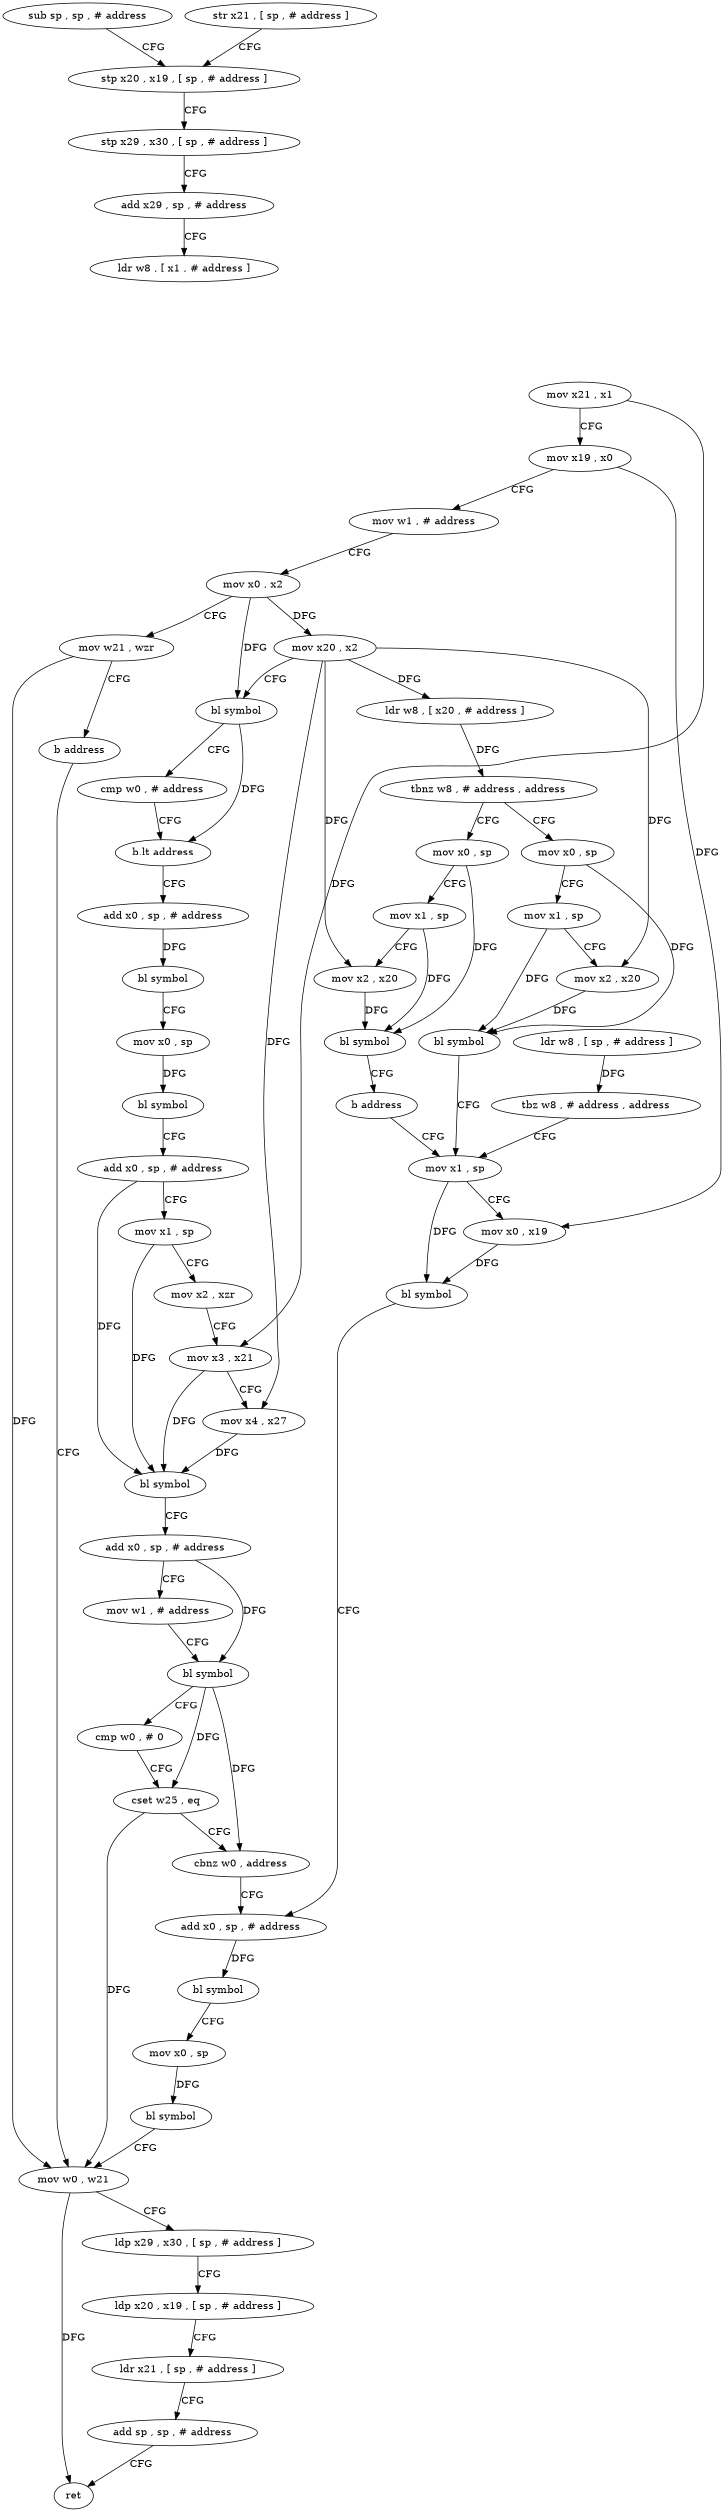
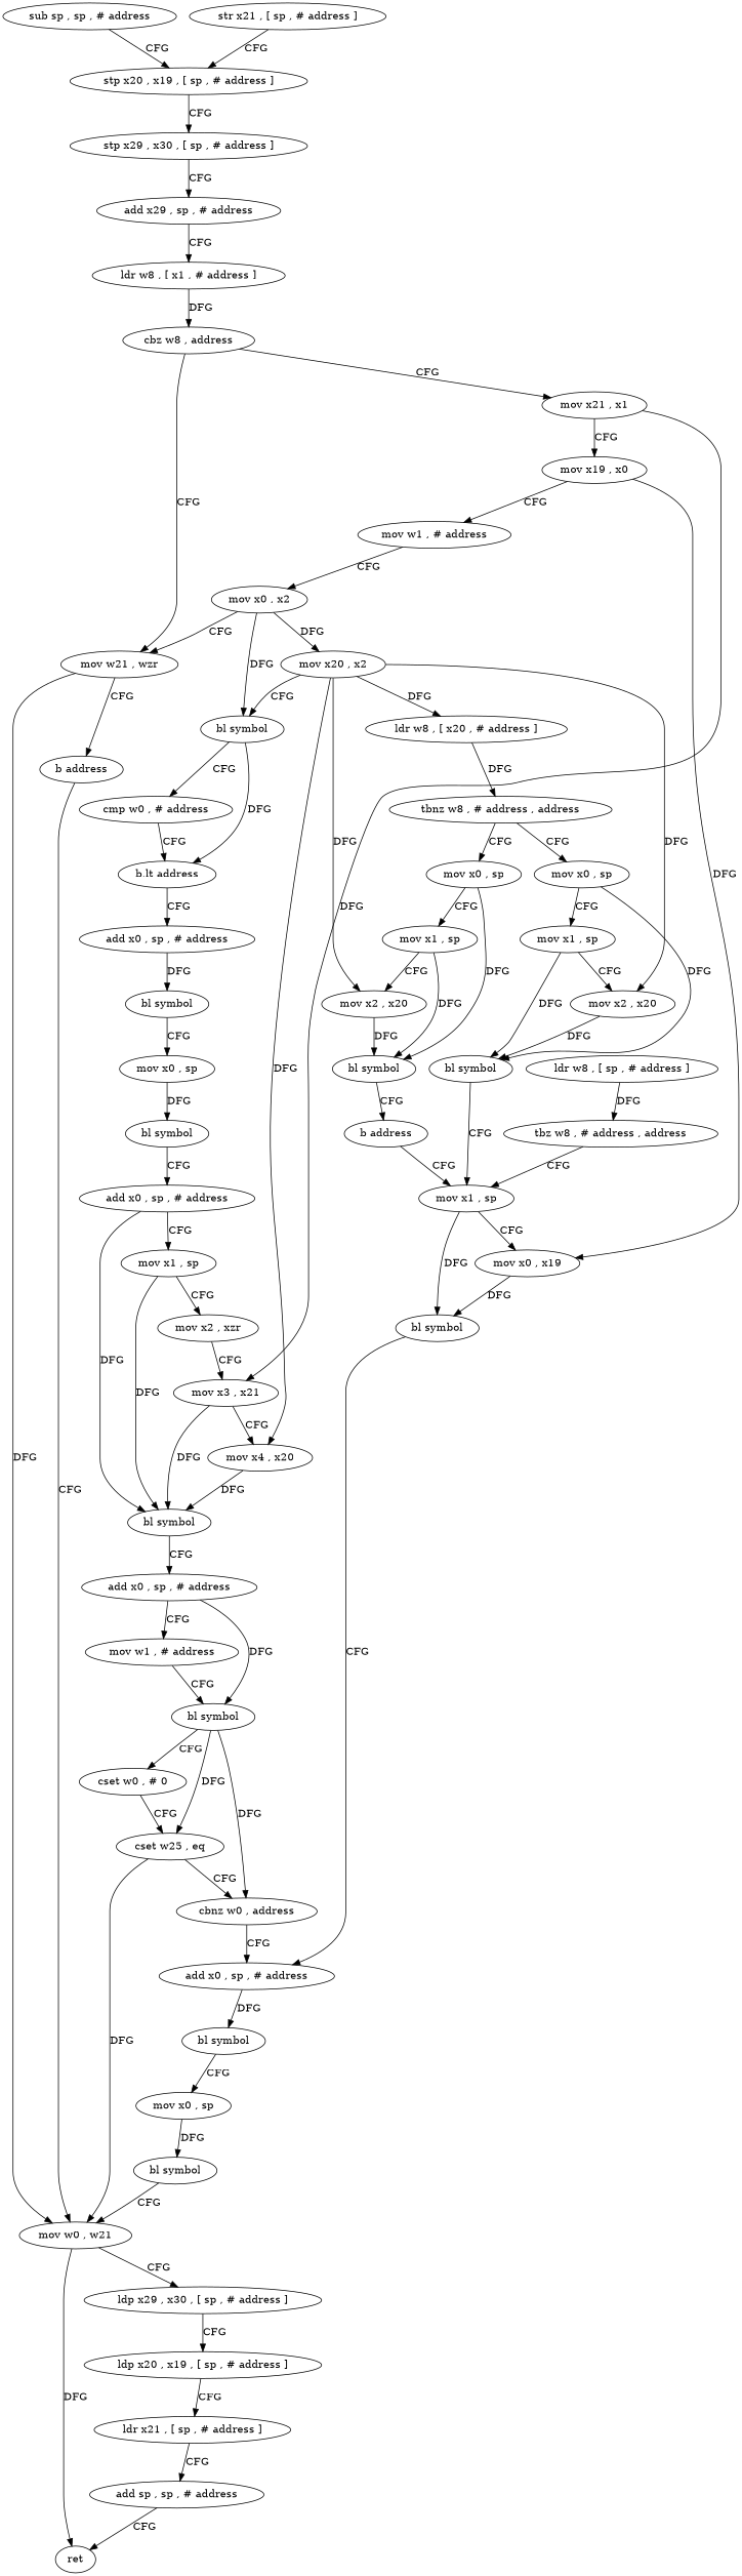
  digraph {
    n1 [label="sub sp , sp , # address"]
    n2 [label="stp x20 , x19 , [ sp , # address ]"]
    n3 [label="str x21 , [ sp , # address ]"]
    n4 [label="stp x29 , x30 , [ sp , # address ]"]
    n5 [label="add x29 , sp , # address"]
    n6 [label="ldr w8 , [ x1 , # address ]"]
+   n7 [label="cbz w8 , address"]
    n8 [label="mov w21 , wzr"]
    n9 [label="mov x21 , x1"]
    n10 [label="b address"]
    n11 [label="mov w0 , w21"]
    n12 [label="mov x19 , x0"]
    n13 [label="mov x3 , x21"]
    n14 [label="ldp x29 , x30 , [ sp , # address ]"]
    n15 [label=ret]
    n16 [label="mov w1 , # address"]
    n17 [label="mov x0 , x19"]
-   n18 [label="mov x4 , x27"]
+   n18 [label="mov x4 , x20"]
    n19 [label="bl symbol"]
    n20 [label="ldp x20 , x19 , [ sp , # address ]"]
    n21 [label="mov x0 , x2"]
    n22 [label="bl symbol"]
    n23 [label="mov x20 , x2"]
    n24 [label="bl symbol"]
    n25 [label="ldr w8 , [ x20 , # address ]"]
    n26 [label="mov x2 , x20"]
    n27 [label="mov x2 , x20"]
    n28 [label="cmp w0 , # address"]
    n29 [label="b.lt address"]
    n30 [label="tbnz w8 , # address , address"]
    n31 [label="bl symbol"]
    n32 [label="bl symbol"]
    n33 [label="add x0 , sp , # address"]
    n34 [label="bl symbol"]
    n35 [label="mov x0 , sp"]
    n36 [label="ldr x21 , [ sp , # address ]"]
    n37 [label="add sp , sp , # address"]
    n38 [label="bl symbol"]
    n39 [label="add x0 , sp , # address"]
    n40 [label="mov x1 , sp"]
    n41 [label="mov x2 , xzr"]
    n42 [label="add x0 , sp , # address"]
    n43 [label="mov w1 , # address"]
    n44 [label="bl symbol"]
-   n45 [label="cmp w0 , # 0"]
+   n45 [label="cset w0 , # 0"]
    n46 [label="cset w25 , eq"]
    n47 [label="cbnz w0 , address"]
    n48 [label="add x0 , sp , # address"]
    n49 [label="bl symbol"]
    n50 [label="ldr w8 , [ sp , # address ]"]
    n51 [label="tbz w8 , # address , address"]
    n52 [label="mov x0 , sp"]
    n53 [label="mov x1 , sp"]
    n54 [label="bl symbol"]
    n55 [label="mov x0 , sp"]
    n56 [label="mov x0 , sp"]
    n57 [label="mov x1 , sp"]
    n58 [label="mov x1 , sp"]
    n59 [label="b address"]
    n1 -> n2 [label=CFG]
    n2 -> n4 [label=CFG]
    n3 -> n2 [label=CFG]
    n4 -> n5 [label=CFG]
    n5 -> n6 [label=CFG]
+   n6 -> n7 [label=DFG]
+   n7 -> n8 [label=CFG]
+   n7 -> n9 [label=CFG]
    n8 -> n10 [label=CFG]
    n8 -> n11 [label=DFG]
    n9 -> n12 [label=CFG]
    n9 -> n13 [label=DFG]
    n10 -> n11 [label=CFG]
    n11 -> n14 [label=CFG]
    n11 -> n15 [label=DFG]
    n12 -> n16 [label=CFG]
    n12 -> n17 [label=DFG]
    n13 -> n18 [label=CFG]
    n13 -> n19 [label=DFG]
    n14 -> n20 [label=CFG]
    n16 -> n21 [label=CFG]
    n17 -> n22 [label=DFG]
    n18 -> n19 [label=DFG]
    n19 -> n42 [label=CFG]
    n20 -> n36 [label=CFG]
    n21 -> n8 [label=CFG]
    n21 -> n23 [label=DFG]
    n21 -> n24 [label=DFG]
    n22 -> n48 [label=CFG]
    n23 -> n18 [label=DFG]
    n23 -> n24 [label=CFG]
    n23 -> n25 [label=DFG]
    n23 -> n26 [label=DFG]
    n23 -> n27 [label=DFG]
    n24 -> n28 [label=CFG]
    n24 -> n29 [label=DFG]
    n25 -> n30 [label=DFG]
    n26 -> n31 [label=DFG]
    n27 -> n32 [label=DFG]
    n28 -> n29 [label=CFG]
    n29 -> n33 [label=CFG]
    n30 -> n55 [label=CFG]
    n30 -> n56 [label=CFG]
    n31 -> n53 [label=CFG]
    n32 -> n59 [label=CFG]
    n33 -> n34 [label=DFG]
    n34 -> n35 [label=CFG]
    n35 -> n38 [label=DFG]
    n36 -> n37 [label=CFG]
    n37 -> n15 [label=CFG]
    n38 -> n39 [label=CFG]
    n39 -> n19 [label=DFG]
    n39 -> n40 [label=CFG]
    n40 -> n19 [label=DFG]
    n40 -> n41 [label=CFG]
    n41 -> n13 [label=CFG]
    n42 -> n43 [label=CFG]
    n42 -> n44 [label=DFG]
    n43 -> n44 [label=CFG]
    n44 -> n45 [label=CFG]
    n44 -> n46 [label=DFG]
    n44 -> n47 [label=DFG]
    n45 -> n46 [label=CFG]
    n46 -> n11 [label=DFG]
    n46 -> n47 [label=CFG]
    n47 -> n48 [label=CFG]
    n48 -> n49 [label=DFG]
    n49 -> n52 [label=CFG]
    n50 -> n51 [label=DFG]
    n51 -> n53 [label=CFG]
    n52 -> n54 [label=DFG]
    n53 -> n17 [label=CFG]
    n53 -> n22 [label=DFG]
    n54 -> n11 [label=CFG]
    n55 -> n31 [label=DFG]
    n55 -> n57 [label=CFG]
    n56 -> n32 [label=DFG]
    n56 -> n58 [label=CFG]
    n57 -> n26 [label=CFG]
    n57 -> n31 [label=DFG]
    n58 -> n27 [label=CFG]
    n58 -> n32 [label=DFG]
    n59 -> n53 [label=CFG]
  }
